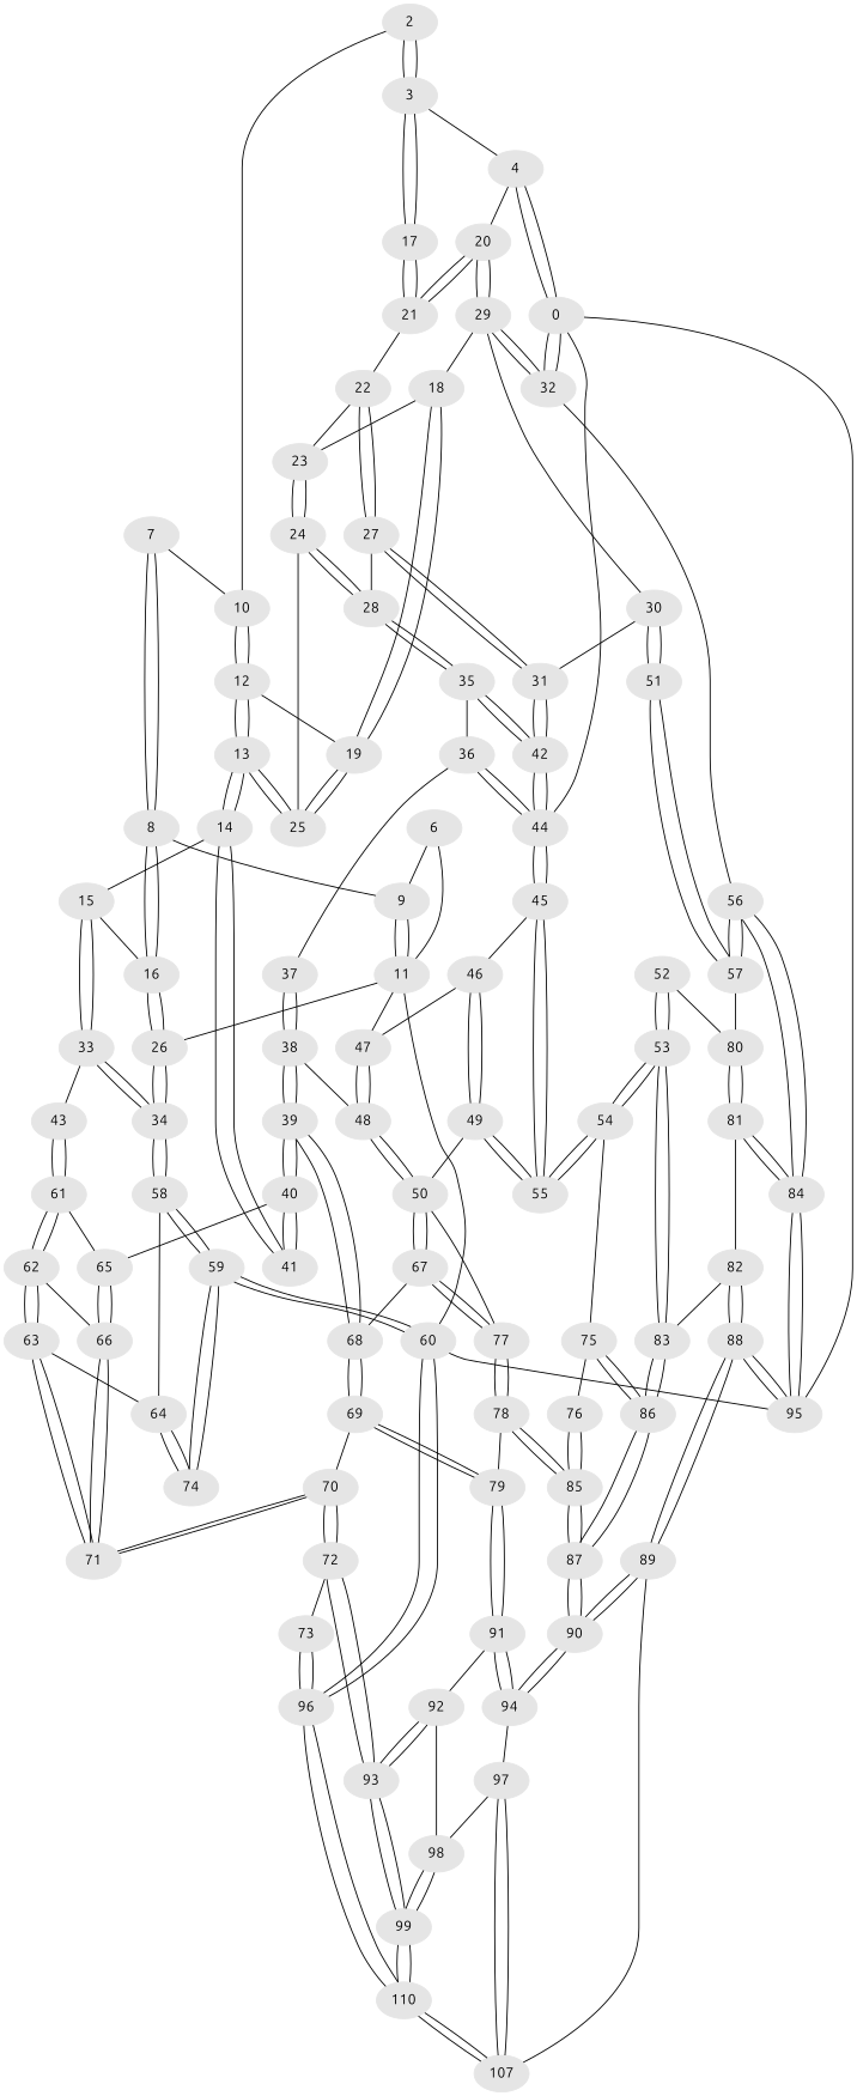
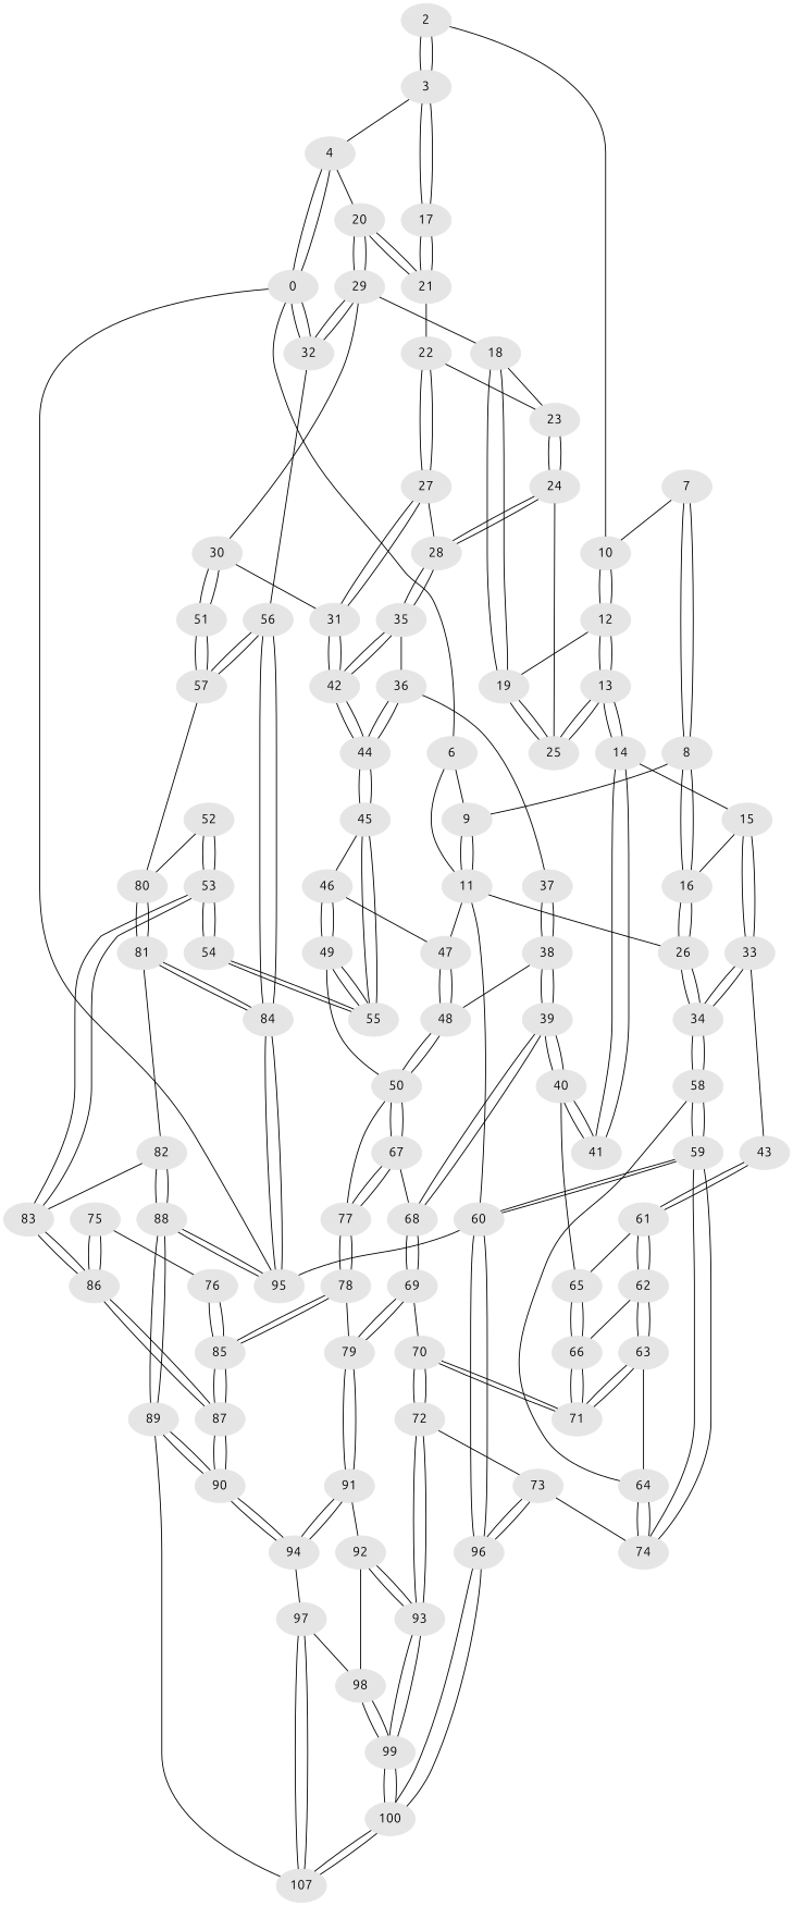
  graph {
    fontname=Ubuntu
    node [color=gray90 fontname=Ubuntu style=filled]
    edge [fontname=Ubuntu]
    2
    3
    10
    7
    8
    4
    17
    12
    n9 [label=0]
    20
    21
    6
    32
    95
    29
    9
    11
    56
    26
    60
    47
    16
    13
    19
    34
    96
    14
    25
    15
    41
    33
    43
    18
    23
    22
    24
    30
    27
    28
    31
    35
    58
    42
    36
    51
    57
    44
    84
    61
    59
    64
    37
    38
    45
    39
    48
    40
    68
    50
    65
    69
    66
    62
    46
    55
    49
    67
    77
    52
    53
    80
    54
    83
    81
    75
    86
    76
    74
-   100 [label=110]
+   100
    63
    71
    78
    70
    79
    72
    91
    73
    93
    99
    85
    87
    94
    92
    82
    88
    89
    90
    n98 [label=107]
    97
    98
    2 -- 3
    2 -- 3
    2 -- 10
    3 -- 4
    3 -- 17
    3 -- 17
    10 -- 12
    10 -- 12
    7 -- 10
    7 -- 8
    7 -- 8
    8 -- 9
    8 -- 16
    8 -- 16
    4 -- n9
    4 -- n9
    4 -- 20
    17 -- 21
    17 -- 21
    12 -- 13
    12 -- 13
    12 -- 19
-   n9 -- 44
+   n9 -- 6
    n9 -- 32
    n9 -- 32
    n9 -- 95
    20 -- 21
    20 -- 21
    20 -- 29
    20 -- 29
    21 -- 22
    6 -- 9
    6 -- 11
    32 -- 56
    29 -- 32
    29 -- 32
    29 -- 18
    29 -- 30
    9 -- 11
    9 -- 11
    11 -- 26
    11 -- 60
    11 -- 47
    56 -- 57
    56 -- 57
    56 -- 84
    56 -- 84
    26 -- 34
    26 -- 34
    60 -- 95
    60 -- 96
    60 -- 96
    47 -- 48
    47 -- 48
    16 -- 26
    16 -- 26
    13 -- 14
    13 -- 14
    13 -- 25
    13 -- 25
    19 -- 25
    19 -- 25
    34 -- 58
    34 -- 58
    96 -- 100
    96 -- 100
    14 -- 15
    14 -- 41
    14 -- 41
    15 -- 16
    15 -- 33
    15 -- 33
    33 -- 34
    33 -- 34
    33 -- 43
    43 -- 61
    43 -- 61
    18 -- 19
    18 -- 19
    18 -- 23
    23 -- 24
    23 -- 24
    22 -- 23
    22 -- 27
    22 -- 27
    24 -- 25
    24 -- 28
    24 -- 28
    30 -- 31
    30 -- 51
    30 -- 51
    27 -- 28
    27 -- 31
    27 -- 31
    28 -- 35
    28 -- 35
    31 -- 42
    31 -- 42
    35 -- 42
    35 -- 42
    35 -- 36
    58 -- 59
    58 -- 59
    58 -- 64
    42 -- 44
    42 -- 44
    36 -- 44
    36 -- 44
    36 -- 37
    51 -- 57
    51 -- 57
    57 -- 80
    44 -- 45
    44 -- 45
    84 -- 95
    84 -- 95
    61 -- 65
    61 -- 62
    61 -- 62
    59 -- 60
    59 -- 60
    59 -- 74
    59 -- 74
    64 -- 74
    64 -- 74
    37 -- 38
    37 -- 38
    38 -- 39
    38 -- 39
    38 -- 48
    45 -- 46
    45 -- 55
    45 -- 55
    39 -- 40
    39 -- 40
    39 -- 68
    39 -- 68
    48 -- 50
    48 -- 50
    40 -- 41
    40 -- 41
    40 -- 65
    68 -- 69
    68 -- 69
    50 -- 67
    50 -- 67
    50 -- 77
    65 -- 66
    65 -- 66
    69 -- 70
    69 -- 79
    69 -- 79
    66 -- 71
    66 -- 71
    62 -- 66
    62 -- 63
    62 -- 63
    46 -- 47
    46 -- 49
    46 -- 49
    49 -- 50
    49 -- 55
    49 -- 55
    67 -- 68
    67 -- 77
    67 -- 77
    77 -- 78
    77 -- 78
    52 -- 53
    52 -- 53
    52 -- 80
    53 -- 54
    53 -- 54
    53 -- 83
    53 -- 83
    80 -- 81
    80 -- 81
    54 -- 55
    54 -- 55
-   54 -- 75
    83 -- 86
    83 -- 86
    81 -- 84
    81 -- 84
    81 -- 82
    75 -- 86
    75 -- 86
    75 -- 76
    86 -- 87
    86 -- 87
    76 -- 85
    76 -- 85
    100 -- n98
    100 -- n98
    63 -- 64
    63 -- 71
    63 -- 71
    78 -- 79
    78 -- 85
    78 -- 85
    70 -- 71
    70 -- 71
    70 -- 72
    70 -- 72
    79 -- 91
    79 -- 91
    72 -- 73
    72 -- 93
    72 -- 93
    91 -- 94
    91 -- 94
    91 -- 92
    73 -- 96
    73 -- 96
+   73 -- 74
    93 -- 99
    93 -- 99
    99 -- 100
    99 -- 100
    85 -- 87
    85 -- 87
    87 -- 90
    87 -- 90
    94 -- 97
    92 -- 93
    92 -- 93
    92 -- 98
    82 -- 83
    82 -- 88
    82 -- 88
    88 -- 95
    88 -- 95
    88 -- 89
    88 -- 89
    89 -- 90
    89 -- 90
    89 -- n98
    90 -- 94
    90 -- 94
    97 -- n98
    97 -- n98
    97 -- 98
    98 -- 99
    98 -- 99
  }
